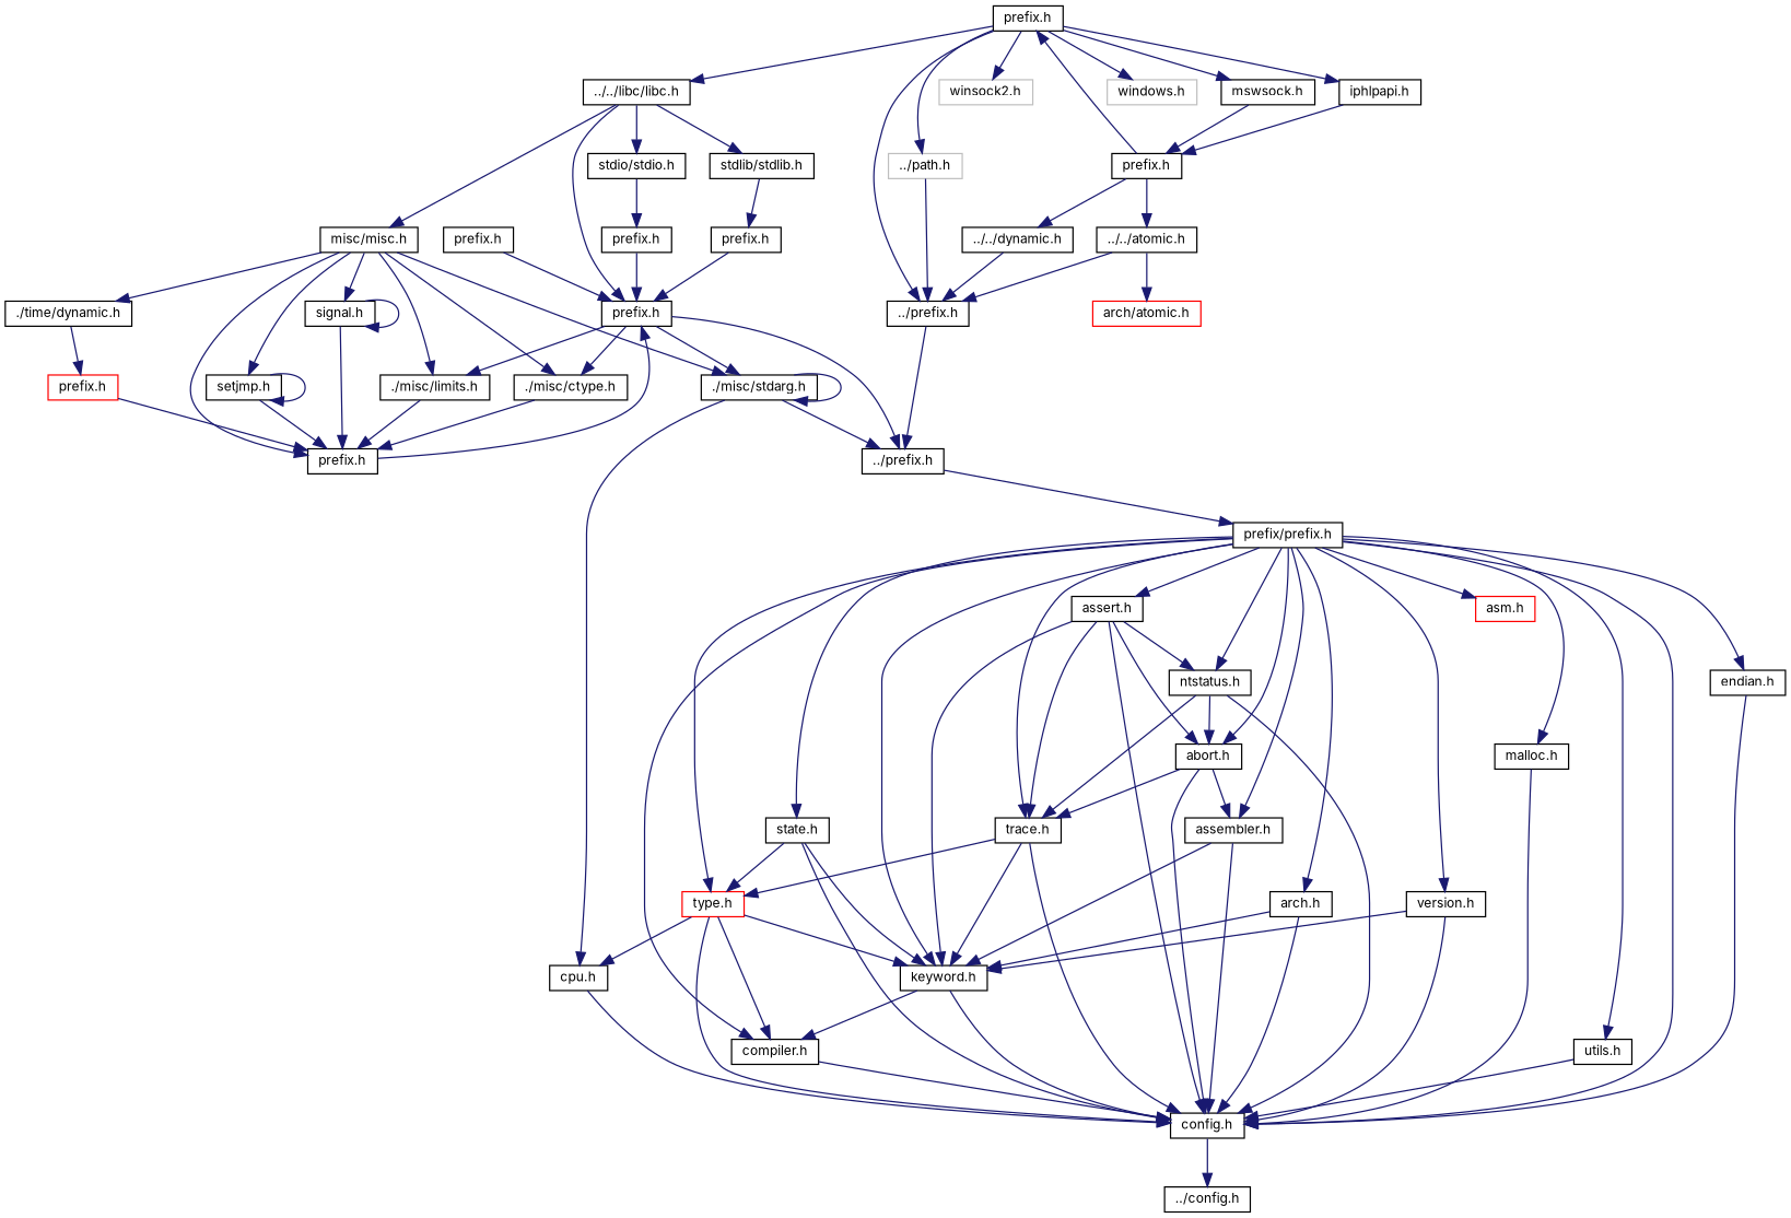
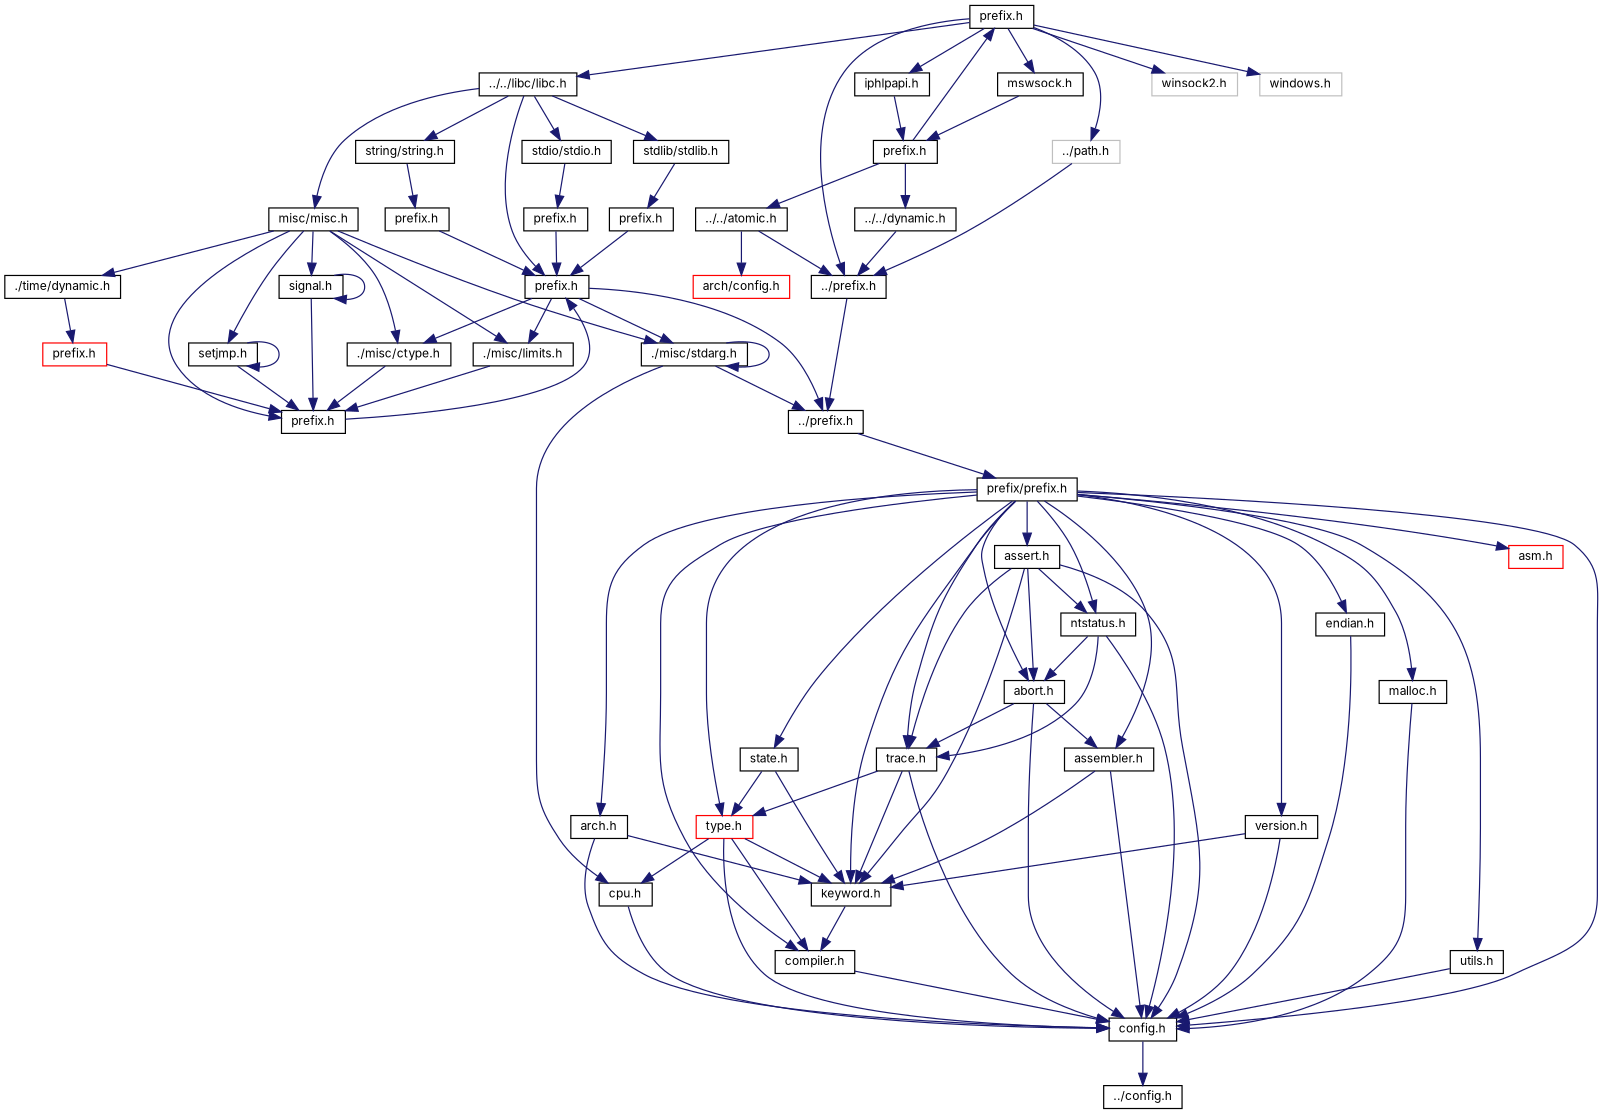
  digraph {
    fontname=Inter
    node [color=black fillcolor=white fontname=Inter fontsize=10 shape=record style=filled]
    edge [color=midnightblue fontname=Inter fontsize=10 labelfontname=CourierNew labelfontsize=10 style=solid]
    n1 [height=0.2 label="prefix.h" width=0.4]
    n2 [height=0.2 label="../prefix.h" width=0.4]
    n3 [color=grey75 height=0.2 label="../path.h" width=0.4]
    n4 [height=0.2 label="../../libc/libc.h" width=0.4]
    n5 [color=grey75 height=0.2 label="winsock2.h" width=0.4]
    n6 [height=0.2 label="mswsock.h" width=0.4]
    n7 [color=grey75 height=0.2 label="windows.h" width=0.4]
    n8 [height=0.2 label="iphlpapi.h" width=0.4]
    n9 [height=0.2 label="../prefix.h" width=0.4]
    n10 [height=0.2 label="prefix.h" width=0.4]
    n11 [height=0.2 label="misc/misc.h" width=0.4]
    n12 [height=0.2 label="stdio/stdio.h" width=0.4]
    n13 [height=0.2 label="stdlib/stdlib.h" width=0.4]
+   n14 [height=0.2 label="string/string.h" width=0.4]
    n15 [height=0.2 label="prefix.h" width=0.4]
    n16 [height=0.2 label="prefix/prefix.h" width=0.4]
    n17 [height=0.2 label="config.h" width=0.4]
    n18 [height=0.2 label="arch.h" width=0.4]
    n19 [height=0.2 label="keyword.h" width=0.4]
    n20 [height=0.2 label="compiler.h" width=0.4]
    n21 [color=red height=0.2 label="type.h" width=0.4]
    n22 [height=0.2 label="endian.h" width=0.4]
    n23 [height=0.2 label="version.h" width=0.4]
    n24 [height=0.2 label="assembler.h" width=0.4]
    n25 [height=0.2 label="trace.h" width=0.4]
    n26 [height=0.2 label="abort.h" width=0.4]
    n27 [height=0.2 label="ntstatus.h" width=0.4]
    n28 [height=0.2 label="assert.h" width=0.4]
    n29 [height=0.2 label="malloc.h" width=0.4]
    n30 [height=0.2 label="utils.h" width=0.4]
    n31 [height=0.2 label="state.h" width=0.4]
    n32 [color=red height=0.2 label="asm.h" width=0.4]
    n33 [height=0.2 label="../config.h" width=0.4]
    n34 [height=0.2 label="cpu.h" width=0.4]
    n35 [height=0.2 label="./misc/ctype.h" width=0.4]
    n36 [height=0.2 label="./misc/limits.h" width=0.4]
    n37 [height=0.2 label="./misc/stdarg.h" width=0.4]
    n38 [height=0.2 label="prefix.h" width=0.4]
    n39 [height=0.2 label="setjmp.h" width=0.4]
    n40 [height=0.2 label="signal.h" width=0.4]
    n41 [height=0.2 label="./time/dynamic.h" width=0.4]
    n42 [height=0.2 label="prefix.h" width=0.4]
    n43 [height=0.2 label="prefix.h" width=0.4]
    n44 [height=0.2 label="prefix.h" width=0.4]
    n45 [color=red height=0.2 label="prefix.h" width=0.4]
    n46 [height=0.2 label="../../atomic.h" width=0.4]
    n47 [height=0.2 label="../../dynamic.h" width=0.4]
-   n48 [color=red height=0.2 label="arch/atomic.h" width=0.4]
+   n48 [color=red height=0.2 label="arch/config.h" width=0.4]
    n1 -> n2
    n1 -> n3
    n1 -> n4
    n1 -> n5
    n1 -> n6
    n1 -> n7
    n1 -> n8
    n2 -> n9
    n3 -> n2
    n4 -> n10
    n4 -> n11
    n4 -> n12
    n4 -> n13
+   n4 -> n14
    n6 -> n15
    n8 -> n15
    n9 -> n16
    n10 -> n9
    n10 -> n35
    n10 -> n36
    n10 -> n37
    n11 -> n35
    n11 -> n36
    n11 -> n37
    n11 -> n38
    n11 -> n39
    n11 -> n40
    n11 -> n41
    n12 -> n42
    n13 -> n43
+   n14 -> n44
    n15 -> n1
    n15 -> n46
    n15 -> n47
    n16 -> n17
    n16 -> n18
    n16 -> n19
    n16 -> n20
    n16 -> n21
    n16 -> n22
    n16 -> n23
    n16 -> n24
    n16 -> n25
    n16 -> n26
    n16 -> n27
    n16 -> n28
    n16 -> n29
    n16 -> n30
    n16 -> n31
    n16 -> n32
    n17 -> n33
    n18 -> n17
    n18 -> n19
-   n19 -> n17
    n19 -> n20
    n20 -> n17
    n21 -> n17
    n21 -> n19
    n21 -> n20
    n21 -> n34
    n22 -> n17
    n23 -> n17
    n23 -> n19
    n24 -> n17
    n24 -> n19
    n25 -> n17
    n25 -> n19
    n25 -> n21
    n26 -> n17
    n26 -> n24
    n26 -> n25
    n27 -> n17
    n27 -> n25
    n27 -> n26
    n28 -> n17
    n28 -> n19
    n28 -> n25
    n28 -> n26
    n28 -> n27
    n29 -> n17
    n30 -> n17
-   n31 -> n17
    n31 -> n19
    n31 -> n21
    n34 -> n17
    n35 -> n38
    n36 -> n38
    n37 -> n9
    n37 -> n34
    n37 -> n37
    n38 -> n10
    n39 -> n38
    n39 -> n39
    n40 -> n38
    n40 -> n40
    n41 -> n45
    n42 -> n10
    n43 -> n10
    n44 -> n10
    n45 -> n38
    n46 -> n2
    n46 -> n48
    n47 -> n2
  }
